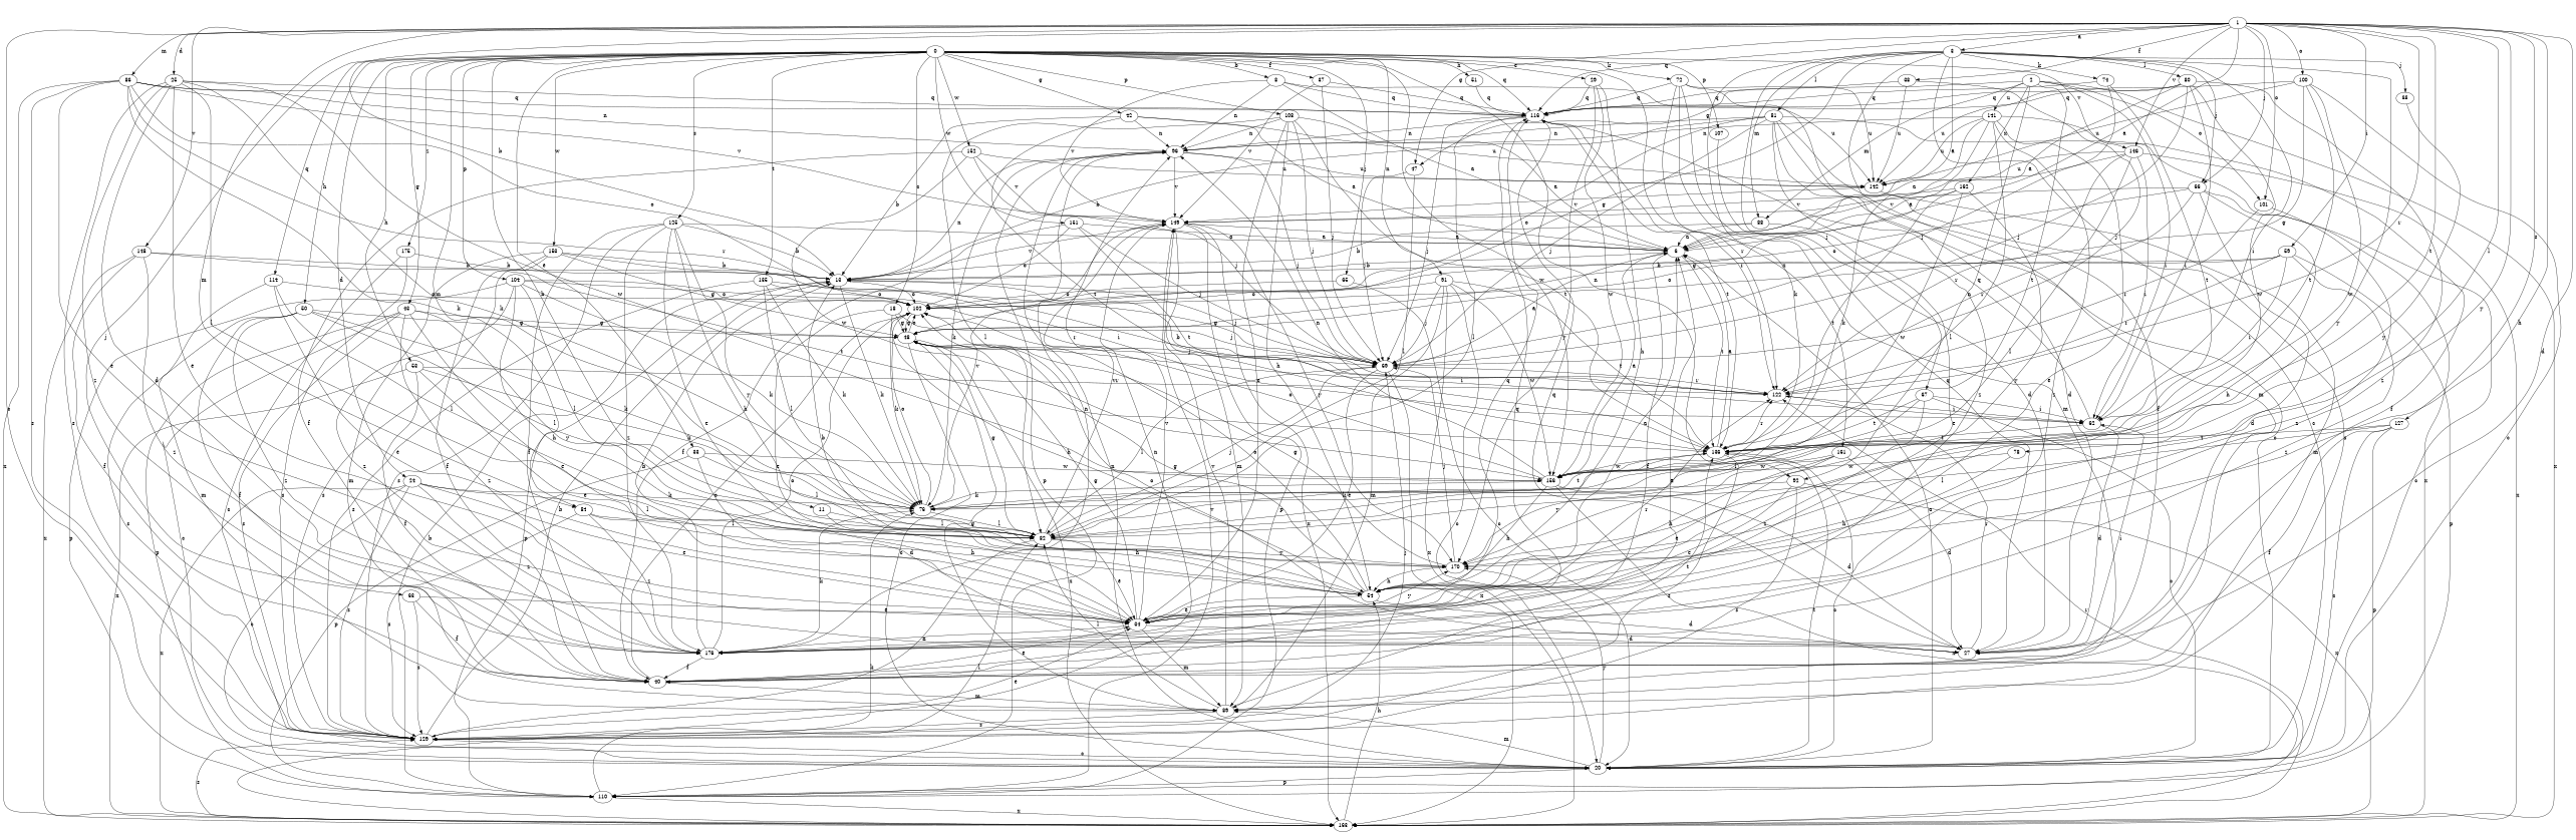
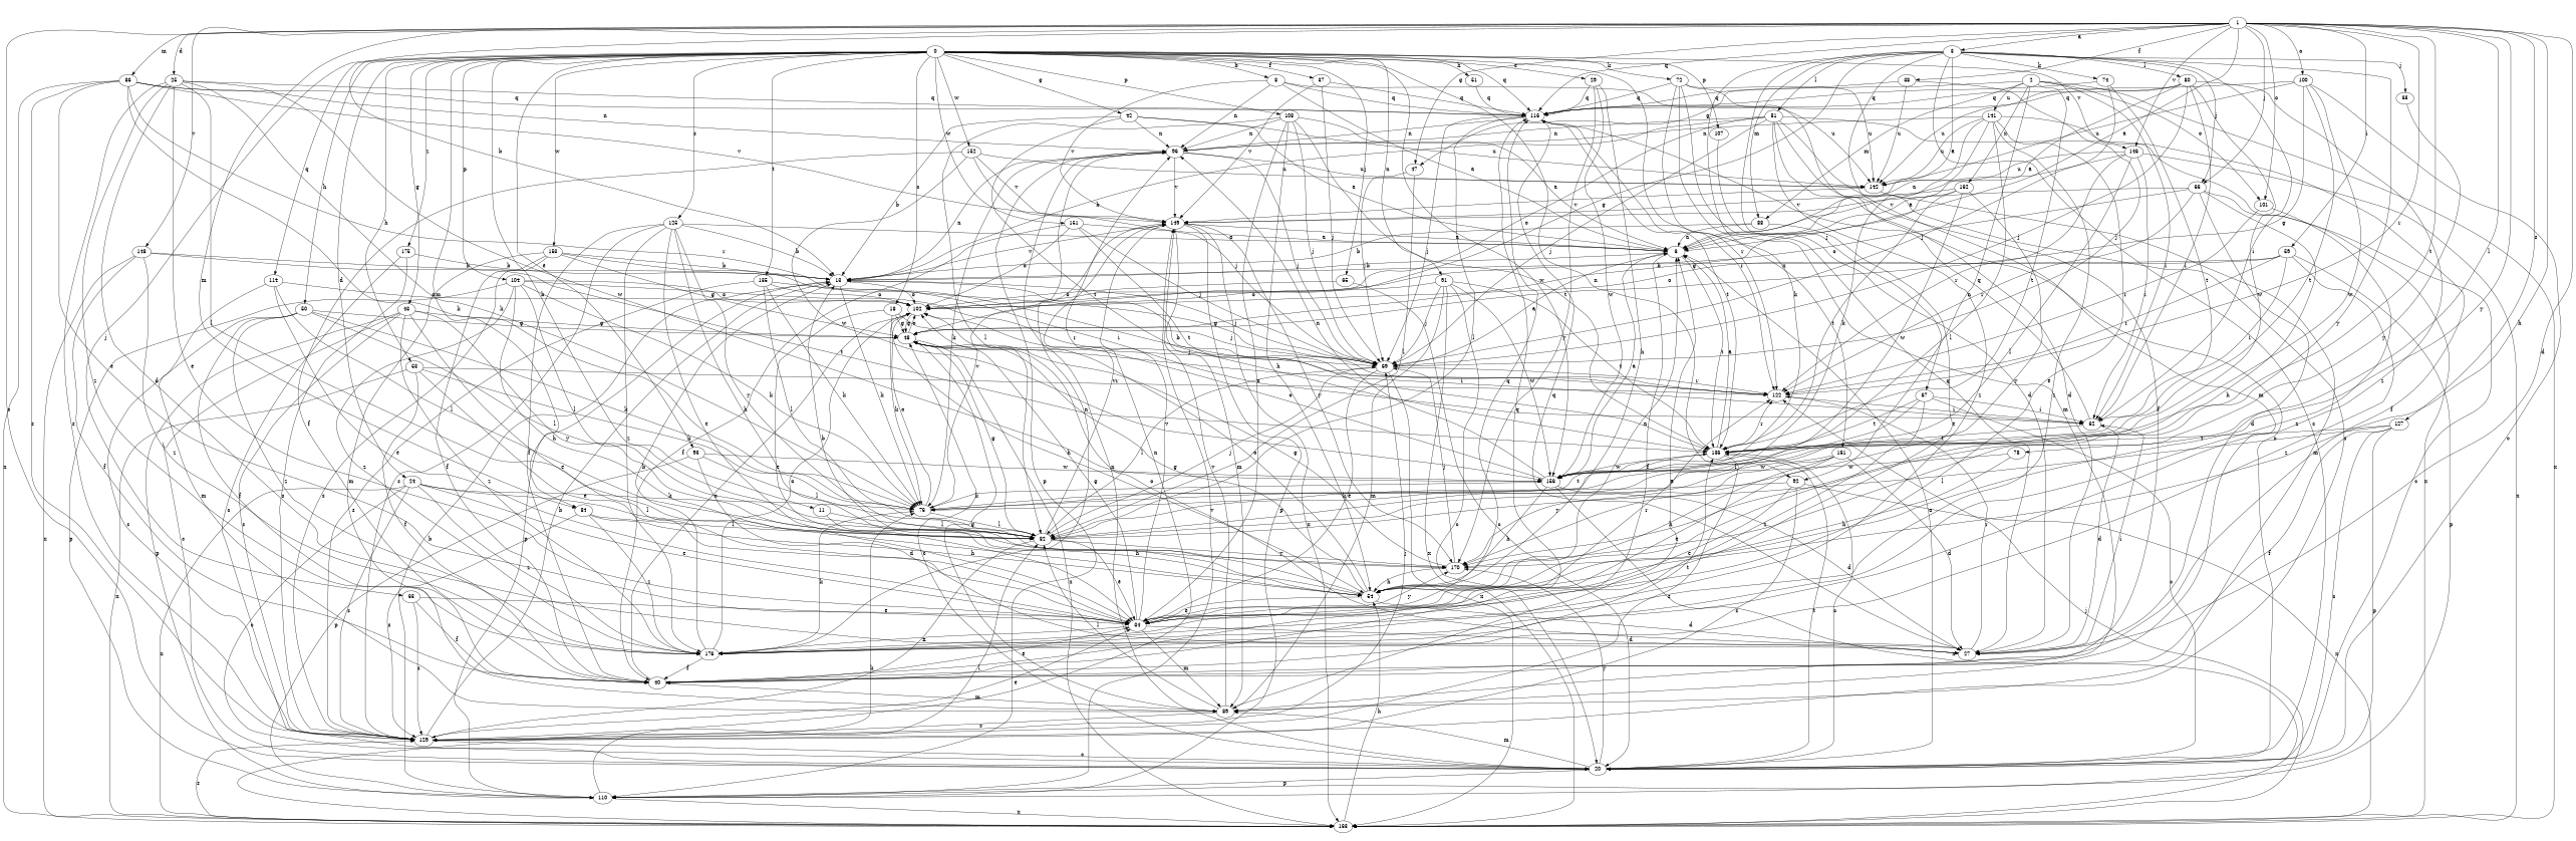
  strict digraph {
    0
    8
    11
    18
    24
    29
-   33
+   33 [label=93]
    37
    42
    43
    50
    51
    53
    63
    65
    72
    84
    91
    92
    104
    107
    108
    114
    116
    125
    135
    146
    151
    152
    153
    156
    161
    175
    6
    96
    142
    149
    54
    82
    48
    69
    34
    20
    163
    76
    129
    176
    170
    27
    110
    13
    136
    40
    122
    102
    89
    62
    1
    3
    25
    38
    47
    59
    66
    78
    86
    100
    101
    127
    148
    88
    67
    68
    74
    80
    81
    2
    141
    162
    0 -> 8 [label=b]
    0 -> 11 [label=b]
    0 -> 18 [label=c]
    0 -> 24 [label=d]
    0 -> 29 [label=e]
    0 -> 33 [label=e]
    0 -> 37 [label=f]
    0 -> 42 [label=g]
    0 -> 43 [label=g]
    0 -> 50 [label=h]
    0 -> 51 [label=h]
    0 -> 53 [label=h]
    0 -> 63 [label=j]
    0 -> 65 [label=j]
    0 -> 72 [label=k]
    0 -> 84 [label=m]
    0 -> 91 [label=n]
    0 -> 92 [label=n]
    0 -> 104 [label=p]
    0 -> 107 [label=p]
    0 -> 108 [label=p]
    0 -> 114 [label=q]
    0 -> 116 [label=q]
    0 -> 125 [label=s]
    0 -> 135 [label=t]
    0 -> 146 [label=v]
    0 -> 151 [label=w]
    0 -> 152 [label=w]
    0 -> 153 [label=w]
    0 -> 156 [label=w]
    0 -> 161 [label=x]
    0 -> 175 [label=z]
    8 -> 116 [label=q]
    8 -> 6 [label=a]
    8 -> 96 [label=n]
    8 -> 142 [label=u]
    8 -> 149 [label=v]
    11 -> 54 [label=h]
    11 -> 82 [label=l]
    18 -> 54 [label=h]
    18 -> 48 [label=g]
    18 -> 69 [label=j]
    18 -> 34 [label=e]
    24 -> 82 [label=l]
    24 -> 34 [label=e]
    24 -> 20 [label=c]
    24 -> 163 [label=x]
    24 -> 76 [label=k]
    24 -> 129 [label=s]
    24 -> 176 [label=z]
    29 -> 116 [label=q]
    29 -> 156 [label=w]
    29 -> 54 [label=h]
    29 -> 170 [label=y]
    33 -> 156 [label=w]
    33 -> 82 [label=l]
    33 -> 27 [label=d]
    33 -> 110 [label=p]
    37 -> 116 [label=q]
    37 -> 149 [label=v]
    37 -> 69 [label=j]
    42 -> 6 [label=a]
    42 -> 96 [label=n]
    42 -> 142 [label=u]
    42 -> 13 [label=b]
    42 -> 136 [label=t]
    43 -> 48 [label=g]
    43 -> 34 [label=e]
    43 -> 20 [label=c]
    43 -> 129 [label=s]
    43 -> 176 [label=z]
    43 -> 170 [label=y]
    43 -> 110 [label=p]
    50 -> 82 [label=l]
    50 -> 48 [label=g]
    50 -> 76 [label=k]
    50 -> 129 [label=s]
    50 -> 176 [label=z]
    50 -> 40 [label=f]
    51 -> 116 [label=q]
    53 -> 34 [label=e]
    53 -> 163 [label=x]
    53 -> 76 [label=k]
    53 -> 40 [label=f]
    53 -> 122 [label=r]
    63 -> 34 [label=e]
    63 -> 129 [label=s]
    63 -> 40 [label=f]
    65 -> 20 [label=c]
    65 -> 102 [label=o]
    72 -> 116 [label=q]
    72 -> 142 [label=u]
    72 -> 20 [label=c]
    72 -> 27 [label=q]
    72 -> 122 [label=r]
    72 -> 89 [label=m]
    84 -> 54 [label=h]
    84 -> 82 [label=l]
    84 -> 129 [label=s]
    84 -> 176 [label=z]
    91 -> 156 [label=w]
    91 -> 69 [label=j]
    91 -> 20 [label=c]
    91 -> 163 [label=x]
    91 -> 136 [label=t]
    91 -> 102 [label=o]
    91 -> 89 [label=m]
    92 -> 34 [label=e]
    92 -> 163 [label=x]
    92 -> 76 [label=k]
    92 -> 129 [label=s]
    104 -> 54 [label=h]
    104 -> 82 [label=l]
    104 -> 76 [label=k]
    104 -> 176 [label=z]
    104 -> 110 [label=p]
    104 -> 122 [label=r]
    104 -> 102 [label=o]
    107 -> 27 [label=d]
    108 -> 6 [label=a]
    108 -> 96 [label=n]
    108 -> 54 [label=h]
    108 -> 82 [label=l]
    108 -> 69 [label=j]
    108 -> 34 [label=e]
    108 -> 136 [label=t]
    114 -> 82 [label=l]
    114 -> 34 [label=e]
    114 -> 102 [label=o]
    114 -> 89 [label=m]
    116 -> 96 [label=n]
    116 -> 82 [label=l]
    116 -> 69 [label=j]
    116 -> 136 [label=t]
    116 -> 122 [label=r]
    125 -> 6 [label=a]
    125 -> 54 [label=h]
    125 -> 34 [label=e]
    125 -> 129 [label=s]
    125 -> 176 [label=z]
    125 -> 170 [label=y]
    125 -> 13 [label=b]
    125 -> 40 [label=f]
    135 -> 82 [label=l]
    135 -> 69 [label=g]
    135 -> 76 [label=k]
    135 -> 129 [label=s]
    135 -> 102 [label=o]
    146 -> 6 [label=a]
    146 -> 142 [label=u]
    146 -> 82 [label=l]
    146 -> 163 [label=x]
    146 -> 122 [label=r]
    146 -> 62 [label=i]
    151 -> 6 [label=a]
    151 -> 69 [label=j]
    151 -> 136 [label=t]
    151 -> 40 [label=f]
    151 -> 102 [label=o]
    152 -> 156 [label=w]
    152 -> 142 [label=u]
    152 -> 149 [label=v]
    152 -> 69 [label=j]
    152 -> 40 [label=f]
    153 -> 48 [label=g]
    153 -> 129 [label=s]
    153 -> 13 [label=b]
    153 -> 40 [label=f]
    153 -> 89 [label=m]
    153 -> 62 [label=i]
    156 -> 6 [label=a]
    156 -> 96 [label=n]
    156 -> 54 [label=h]
    156 -> 163 [label=x]
    156 -> 76 [label=k]
    156 -> 27 [label=d]
    156 -> 102 [label=o]
    161 -> 156 [label=w]
    161 -> 54 [label=h]
    161 -> 34 [label=e]
    161 -> 170 [label=y]
    161 -> 27 [label=d]
    175 -> 20 [label=c]
    175 -> 129 [label=s]
    175 -> 13 [label=b]
    6 -> 13 [label=b]
    6 -> 136 [label=t]
    6 -> 40 [label=f]
    96 -> 142 [label=u]
    96 -> 149 [label=v]
    96 -> 69 [label=j]
    96 -> 76 [label=k]
    96 -> 110 [label=p]
    142 -> 149 [label=v]
    142 -> 89 [label=m]
    149 -> 6 [label=a]
    149 -> 163 [label=x]
    149 -> 170 [label=y]
    149 -> 110 [label=p]
    149 -> 89 [label=m]
    54 -> 6 [label=a]
    54 -> 48 [label=g]
    54 -> 34 [label=e]
    54 -> 27 [label=d]
    54 -> 13 [label=b]
    54 -> 102 [label=o]
    82 -> 149 [label=v]
    82 -> 48 [label=g]
    82 -> 69 [label=j]
    82 -> 34 [label=e]
    82 -> 129 [label=s]
    82 -> 170 [label=y]
    48 -> 69 [label=j]
-   48 -> 20 [label=c]
+   20 -> 48 [label=c]
    48 -> 163 [label=x]
    48 -> 102 [label=o]
    48 -> 62 [label=i]
    69 -> 6 [label=a]
    69 -> 82 [label=l]
    69 -> 34 [label=e]
    69 -> 163 [label=x]
    69 -> 122 [label=r]
    34 -> 116 [label=q]
    34 -> 149 [label=v]
    34 -> 48 [label=g]
    34 -> 176 [label=z]
    34 -> 170 [label=y]
    34 -> 27 [label=d]
    34 -> 122 [label=r]
    34 -> 89 [label=m]
    20 -> 6 [label=a]
    20 -> 96 [label=n]
    20 -> 170 [label=y]
    20 -> 110 [label=p]
    20 -> 136 [label=t]
    20 -> 89 [label=m]
    163 -> 54 [label=h]
    163 -> 76 [label=k]
    163 -> 129 [label=s]
-   163 -> 122 [label=r]
+   163 -> 122 [label=j]
    76 -> 149 [label=v]
    76 -> 82 [label=l]
    76 -> 136 [label=t]
    76 -> 102 [label=o]
    129 -> 96 [label=n]
    129 -> 69 [label=j]
    129 -> 34 [label=e]
    129 -> 20 [label=c]
    129 -> 13 [label=b]
    176 -> 96 [label=n]
    176 -> 76 [label=k]
    176 -> 13 [label=b]
    176 -> 40 [label=f]
    176 -> 102 [label=o]
    170 -> 54 [label=h]
    170 -> 48 [label=g]
    170 -> 69 [label=j]
    27 -> 116 [label=q]
    27 -> 122 [label=r]
    27 -> 102 [label=o]
    27 -> 62 [label=i]
    110 -> 149 [label=v]
    110 -> 82 [label=l]
    110 -> 163 [label=x]
    110 -> 13 [label=b]
    13 -> 96 [label=n]
    13 -> 149 [label=v]
    13 -> 69 [label=j]
    13 -> 76 [label=k]
    13 -> 110 [label=p]
    13 -> 102 [label=o]
    136 -> 156 [label=w]
    136 -> 6 [label=a]
    136 -> 20 [label=c]
    136 -> 129 [label=s]
    136 -> 122 [label=r]
    40 -> 116 [label=q]
    40 -> 34 [label=e]
    40 -> 136 [label=t]
    40 -> 102 [label=o]
    40 -> 89 [label=m]
    122 -> 13 [label=b]
    122 -> 62 [label=i]
    102 -> 48 [label=g]
    102 -> 76 [label=k]
    89 -> 6 [label=a]
    89 -> 149 [label=v]
    89 -> 82 [label=l]
    89 -> 48 [label=g]
    89 -> 129 [label=s]
    62 -> 116 [label=q]
    62 -> 27 [label=d]
    62 -> 136 [label=t]
    1 -> 84 [label=m]
    1 -> 116 [label=q]
    1 -> 146 [label=v]
    1 -> 6 [label=a]
    1 -> 54 [label=h]
    1 -> 20 [label=c]
    1 -> 170 [label=y]
    1 -> 27 [label=d]
    1 -> 13 [label=b]
    1 -> 136 [label=t]
    1 -> 122 [label=r]
    1 -> 3 [label=a]
    1 -> 25 [label=d]
    1 -> 38 [label=f]
    1 -> 47 [label=g]
    1 -> 59 [label=i]
    1 -> 66 [label=j]
    1 -> 78 [label=l]
    1 -> 86 [label=m]
    1 -> 100 [label=o]
    1 -> 101 [label=o]
    1 -> 127 [label=s]
    1 -> 148 [label=v]
    3 -> 6 [label=a]
    3 -> 48 [label=g]
    3 -> 20 [label=c]
    3 -> 76 [label=k]
    3 -> 170 [label=y]
    3 -> 89 [label=m]
    3 -> 62 [label=i]
    3 -> 66 [label=j]
    3 -> 88 [label=m]
    3 -> 67 [label=j]
    3 -> 68 [label=j]
    3 -> 74 [label=k]
    3 -> 80 [label=l]
    3 -> 81 [label=l]
    25 -> 116 [label=q]
    25 -> 156 [label=w]
    25 -> 82 [label=l]
    25 -> 34 [label=e]
    25 -> 76 [label=k]
    25 -> 129 [label=s]
    25 -> 176 [label=z]
    25 -> 27 [label=d]
    38 -> 116 [label=q]
    38 -> 142 [label=u]
    38 -> 69 [label=j]
    47 -> 82 [label=l]
    47 -> 69 [label=j]
    59 -> 176 [label=z]
    59 -> 110 [label=p]
    59 -> 13 [label=b]
    59 -> 122 [label=r]
    59 -> 102 [label=o]
    59 -> 62 [label=i]
    66 -> 149 [label=v]
    66 -> 54 [label=h]
    66 -> 20 [label=c]
    66 -> 27 [label=d]
    66 -> 122 [label=r]
    66 -> 102 [label=o]
    78 -> 156 [label=w]
    78 -> 54 [label=h]
    86 -> 116 [label=q]
    86 -> 96 [label=n]
    86 -> 149 [label=v]
    86 -> 34 [label=e]
    86 -> 163 [label=x]
    86 -> 76 [label=k]
    86 -> 129 [label=s]
    86 -> 122 [label=r]
-   86 -> 102 [label=o]
    100 -> 116 [label=q]
    100 -> 156 [label=w]
    100 -> 142 [label=u]
    100 -> 48 [label=g]
    100 -> 20 [label=c]
    100 -> 136 [label=t]
    101 -> 176 [label=z]
    101 -> 122 [label=r]
    127 -> 82 [label=l]
    127 -> 20 [label=c]
    127 -> 110 [label=p]
    127 -> 136 [label=t]
    127 -> 40 [label=f]
    148 -> 163 [label=x]
    148 -> 176 [label=z]
    148 -> 13 [label=b]
    148 -> 136 [label=t]
    148 -> 40 [label=f]
    88 -> 6 [label=a]
    88 -> 34 [label=e]
    88 -> 13 [label=b]
    67 -> 82 [label=l]
    67 -> 20 [label=c]
    67 -> 176 [label=z]
    67 -> 136 [label=t]
    67 -> 62 [label=i]
    68 -> 170 [label=y]
    74 -> 116 [label=q]
    74 -> 69 [label=j]
    74 -> 136 [label=t]
    80 -> 116 [label=q]
    80 -> 156 [label=w]
    80 -> 6 [label=a]
    80 -> 142 [label=u]
    80 -> 69 [label=j]
    80 -> 176 [label=z]
    80 -> 62 [label=i]
    81 -> 96 [label=n]
    81 -> 69 [label=j]
    81 -> 163 [label=x]
    81 -> 129 [label=s]
    81 -> 176 [label=z]
    81 -> 27 [label=d]
    81 -> 13 [label=b]
    81 -> 40 [label=f]
    81 -> 102 [label=o]
    2 -> 92 [label=n]
    2 -> 163 [label=x]
    2 -> 136 [label=t]
    2 -> 62 [label=i]
    2 -> 47 [label=g]
    2 -> 101 [label=o]
    2 -> 88 [label=m]
    2 -> 141 [label=u]
    2 -> 162 [label=x]
    141 -> 6 [label=a]
    141 -> 96 [label=n]
    141 -> 142 [label=u]
    141 -> 82 [label=l]
    141 -> 34 [label=e]
    141 -> 76 [label=k]
    141 -> 176 [label=z]
    141 -> 40 [label=f]
    162 -> 156 [label=w]
    162 -> 149 [label=v]
    162 -> 48 [label=g]
    162 -> 170 [label=y]
    162 -> 136 [label=t]
  }
